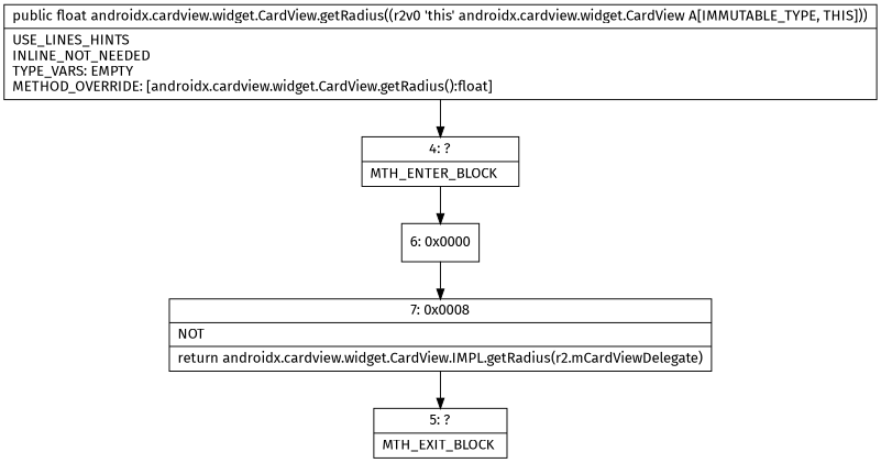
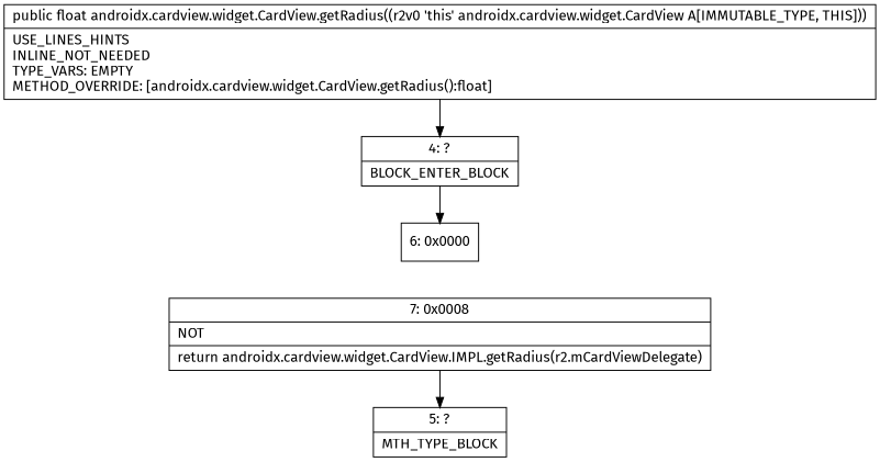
  digraph {
    fontname="Fira Sans"
    node [fontname="Fira Sans" shape=record]
    edge [fontname="Fira Sans"]
-   n1 [label="{4\:\ ?|MTH_ENTER_BLOCK\l}"]
+   n1 [label="{4\:\ ?|BLOCK_ENTER_BLOCK\l}"]
    n2 [label="{6\:\ 0x0000}"]
    n3 [label="{7\:\ 0x0008|NOT\l|return androidx.cardview.widget.CardView.IMPL.getRadius(r2.mCardViewDelegate)\l}"]
-   n4 [label="{5\:\ ?|MTH_EXIT_BLOCK\l}"]
+   n4 [label="{5\:\ ?|MTH_TYPE_BLOCK\l}"]
    n5 [label="{public float androidx.cardview.widget.CardView.getRadius((r2v0 'this' androidx.cardview.widget.CardView A[IMMUTABLE_TYPE, THIS]))  | USE_LINES_HINTS\lINLINE_NOT_NEEDED\lTYPE_VARS: EMPTY\lMETHOD_OVERRIDE: [androidx.cardview.widget.CardView.getRadius():float]\l}"]
    n1 -> n2
-   n2 -> n3
    n3 -> n4
    n5 -> n1
  }
